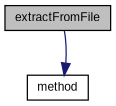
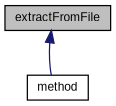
  digraph {
    fontname="Liberation Sans"
    node [color=black fontname="Liberation Sans" fontsize=10 shape=record]
    n1 [fillcolor=grey75 fontcolor=black height=0.2 label=extractFromFile style=filled width=0.4]
    n2 [height=0.2 label=method width=0.4]
-   n2 -> n1 [color=midnightblue dir=back fontname="Liberation Sans" fontsize=10 labelfontname=Helvetica labelfontsize=10 style=solid]
+   n1 -> n2 [color=midnightblue dir=back fontname="Liberation Sans" fontsize=10 labelfontname=Helvetica labelfontsize=10 style=solid]
  }
